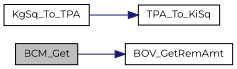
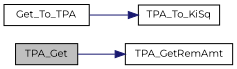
  digraph {
    fontname=Montserrat
    rankdir=LR
    node [color=black fillcolor=white fontname=Montserrat fontsize=10 shape=record style=filled]
    edge [color=midnightblue fontname=Montserrat fontsize=10 labelfontname=Helvetica labelfontsize=10 style=solid]
-   n1 [fillcolor=grey75 fontcolor=black height=0.2 label=BCM_Get width=0.4]
-   n2 [height=0.2 label=BOV_GetRemAmt width=0.4]
-   n3 [height=0.2 label=KgSq_To_TPA width=0.4]
+   n1 [fillcolor=grey75 fontcolor=black height=0.2 label=TPA_Get width=0.4]
+   n2 [height=0.2 label=TPA_GetRemAmt width=0.4]
+   n3 [height=0.2 label=Get_To_TPA width=0.4]
    n4 [height=0.2 label=TPA_To_KiSq width=0.4]
    n1 -> n2
    n3 -> n4
  }
